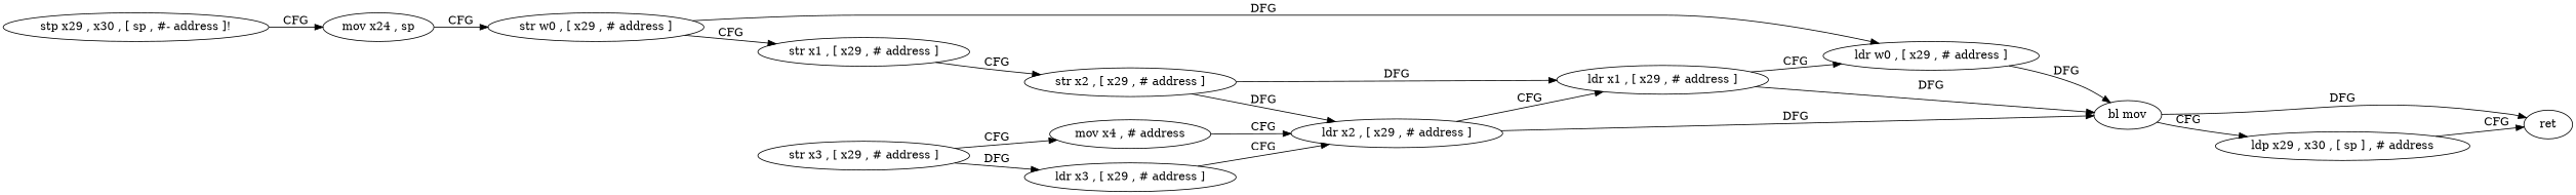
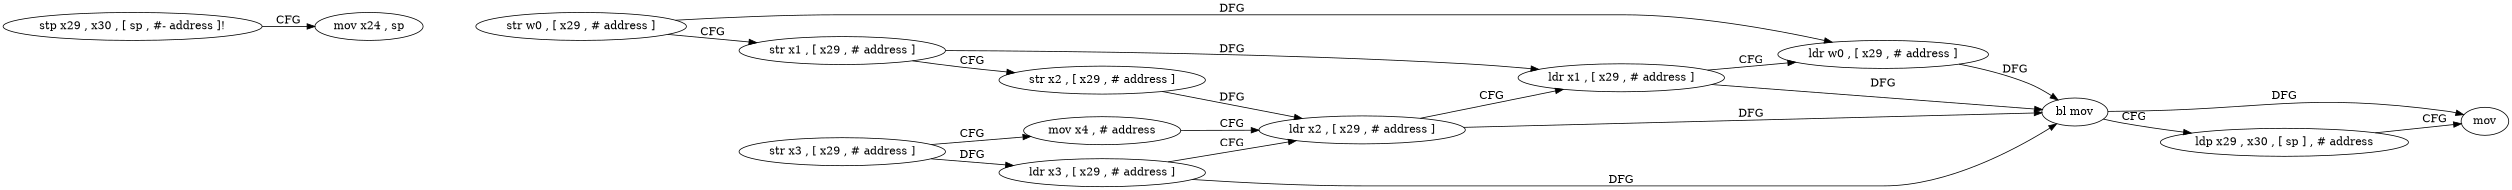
  digraph {
    rankdir=LR
    n1 [label="stp x29 , x30 , [ sp , #- address ]!"]
    n2 [label="mov x24 , sp"]
    n3 [label="str w0 , [ x29 , # address ]"]
    n4 [label="str x1 , [ x29 , # address ]"]
    n5 [label="ldr w0 , [ x29 , # address ]"]
    n6 [label="str x2 , [ x29 , # address ]"]
    n7 [label="ldr x1 , [ x29 , # address ]"]
    n8 [label="bl mov"]
    n9 [label="ldr x2 , [ x29 , # address ]"]
    n10 [label="str x3 , [ x29 , # address ]"]
    n11 [label="mov x4 , # address"]
    n12 [label="ldr x3 , [ x29 , # address ]"]
    n13 [label="ldp x29 , x30 , [ sp ] , # address"]
-   n14 [label=ret]
+   n14 [label=mov]
    n1 -> n2 [label=CFG]
-   n2 -> n3 [label=CFG]
    n3 -> n4 [label=CFG]
    n3 -> n5 [label=DFG]
    n4 -> n6 [label=CFG]
-   n6 -> n7 [label=DFG]
+   n4 -> n7 [label=DFG]
    n5 -> n8 [label=DFG]
    n6 -> n9 [label=DFG]
    n7 -> n5 [label=CFG]
    n7 -> n8 [label=DFG]
    n8 -> n13 [label=CFG]
    n8 -> n14 [label=DFG]
    n9 -> n7 [label=CFG]
    n9 -> n8 [label=DFG]
    n10 -> n11 [label=CFG]
    n10 -> n12 [label=DFG]
    n11 -> n9 [label=CFG]
+   n12 -> n8 [label=DFG]
    n12 -> n9 [label=CFG]
    n13 -> n14 [label=CFG]
  }
